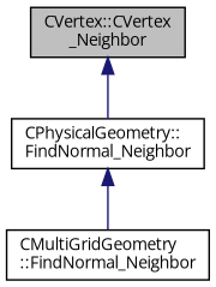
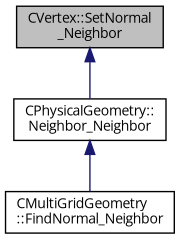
  digraph {
    fontname="Open Sans"
    rankdir=TB
    node [color=black fillcolor=white fontname="Open Sans" fontsize=10 shape=record style=filled]
    edge [color=midnightblue dir=back fontname="Open Sans" fontsize=10 labelfontname=Helvetica labelfontsize=10 style=solid]
-   n1 [fillcolor=grey75 fontcolor=black height=0.2 label="CVertex::CVertex\l_Neighbor" width=0.4]
-   n2 [height=0.2 label="CPhysicalGeometry::\lFindNormal_Neighbor" width=0.4]
+   n1 [fillcolor=grey75 fontcolor=black height=0.2 label="CVertex::SetNormal\l_Neighbor" width=0.4]
+   n2 [height=0.2 label="CPhysicalGeometry::\lNeighbor_Neighbor" width=0.4]
    n3 [height=0.2 label="CMultiGridGeometry\l::FindNormal_Neighbor" width=0.4]
    n1 -> n2
    n2 -> n3
  }
